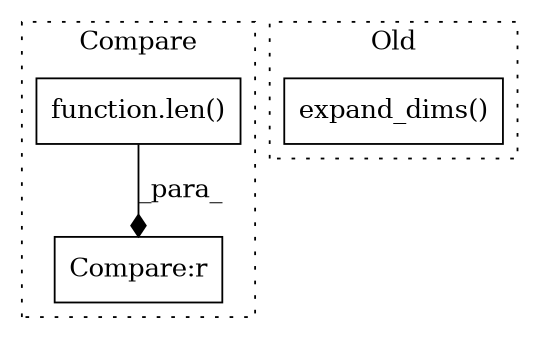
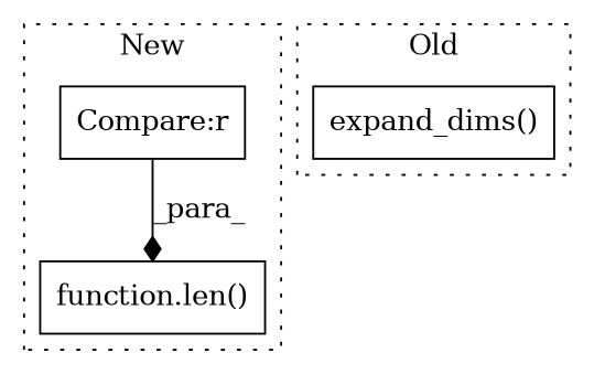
  digraph {
    node [a=75 shape=box]
    n1 [l="4,1" label="function.len()" s="2464,2475"]
    n2 [a=40 l=15 label="Compare:r" s=2464]
    n3 [l="15,1" label="expand_dims()" s="3402,3430"]
    subgraph cluster_1 {
-     label=Compare
+     label=New
      style=dotted
      n1
      n2
    }
    subgraph cluster_2 {
      label=Old
      style=dotted
      n3
    }
-   n1 -> n2 [label=_para_ arrowhead=diamond]
+   n2 -> n1 [label=_para_ arrowhead=diamond]
  }
